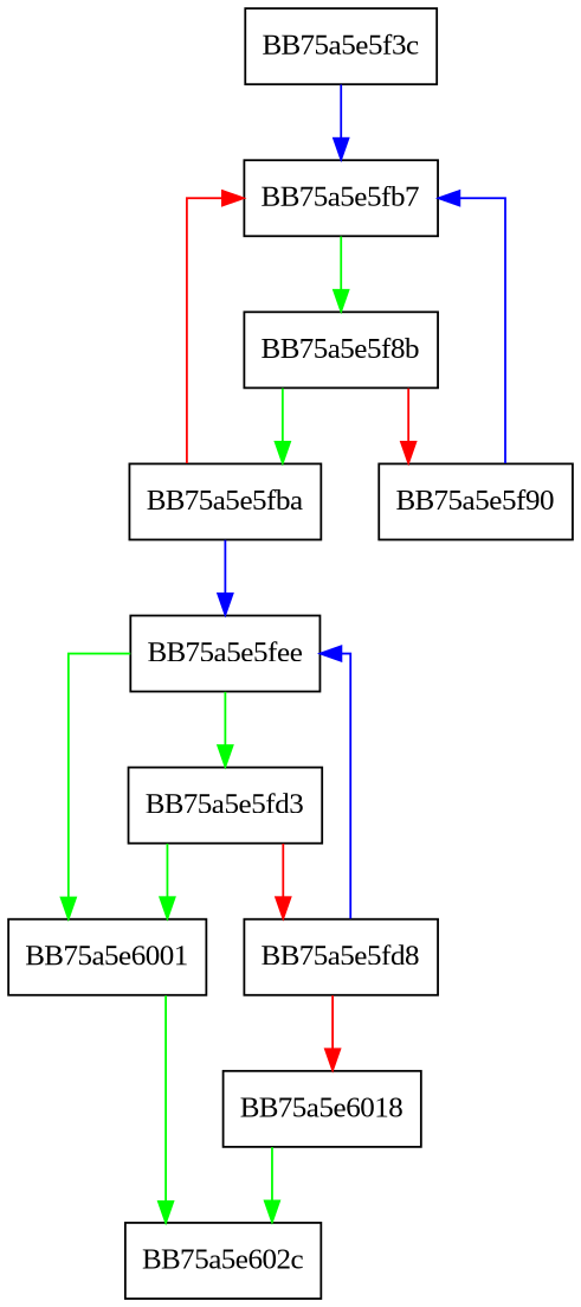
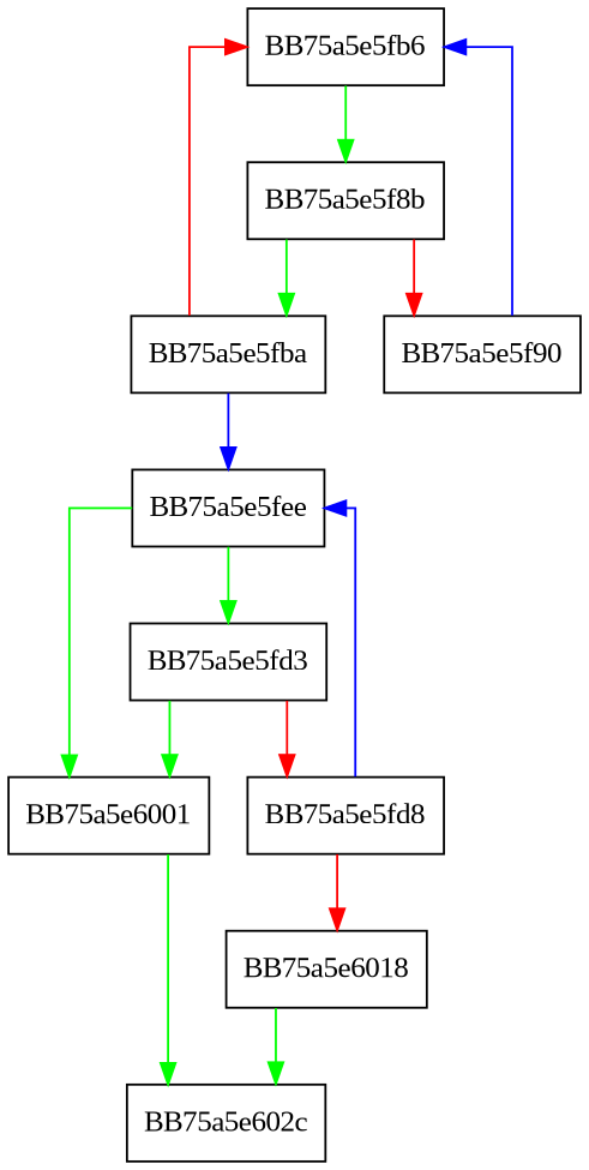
  digraph {
    fontname="Liberation Serif"
    splines=ortho
    node [fontname="Liberation Serif" shape=box]
    edge [color=green fontname="Liberation Serif"]
-   BB75a5e5f3c
-   BB75a5e5fb6 [label=BB75a5e5fb7]
+   BB75a5e5fb6
    BB75a5e5f8b
    BB75a5e5fba
    BB75a5e5f90
    BB75a5e5fee
    BB75a5e5fd3
    BB75a5e6001
    BB75a5e5fd8
    BB75a5e602c
    BB75a5e6018
-   BB75a5e5f3c -> BB75a5e5fb6 [color=blue]
    BB75a5e5fb6 -> BB75a5e5f8b
    BB75a5e5f8b -> BB75a5e5fba
    BB75a5e5f8b -> BB75a5e5f90 [color=red]
    BB75a5e5fba -> BB75a5e5fb6 [color=red]
    BB75a5e5fba -> BB75a5e5fee [color=blue]
    BB75a5e5f90 -> BB75a5e5fb6 [color=blue]
    BB75a5e5fee -> BB75a5e5fd3
    BB75a5e5fee -> BB75a5e6001
    BB75a5e5fd3 -> BB75a5e6001
    BB75a5e5fd3 -> BB75a5e5fd8 [color=red]
    BB75a5e6001 -> BB75a5e602c
    BB75a5e5fd8 -> BB75a5e5fee [color=blue]
    BB75a5e5fd8 -> BB75a5e6018 [color=red]
    BB75a5e6018 -> BB75a5e602c
  }
